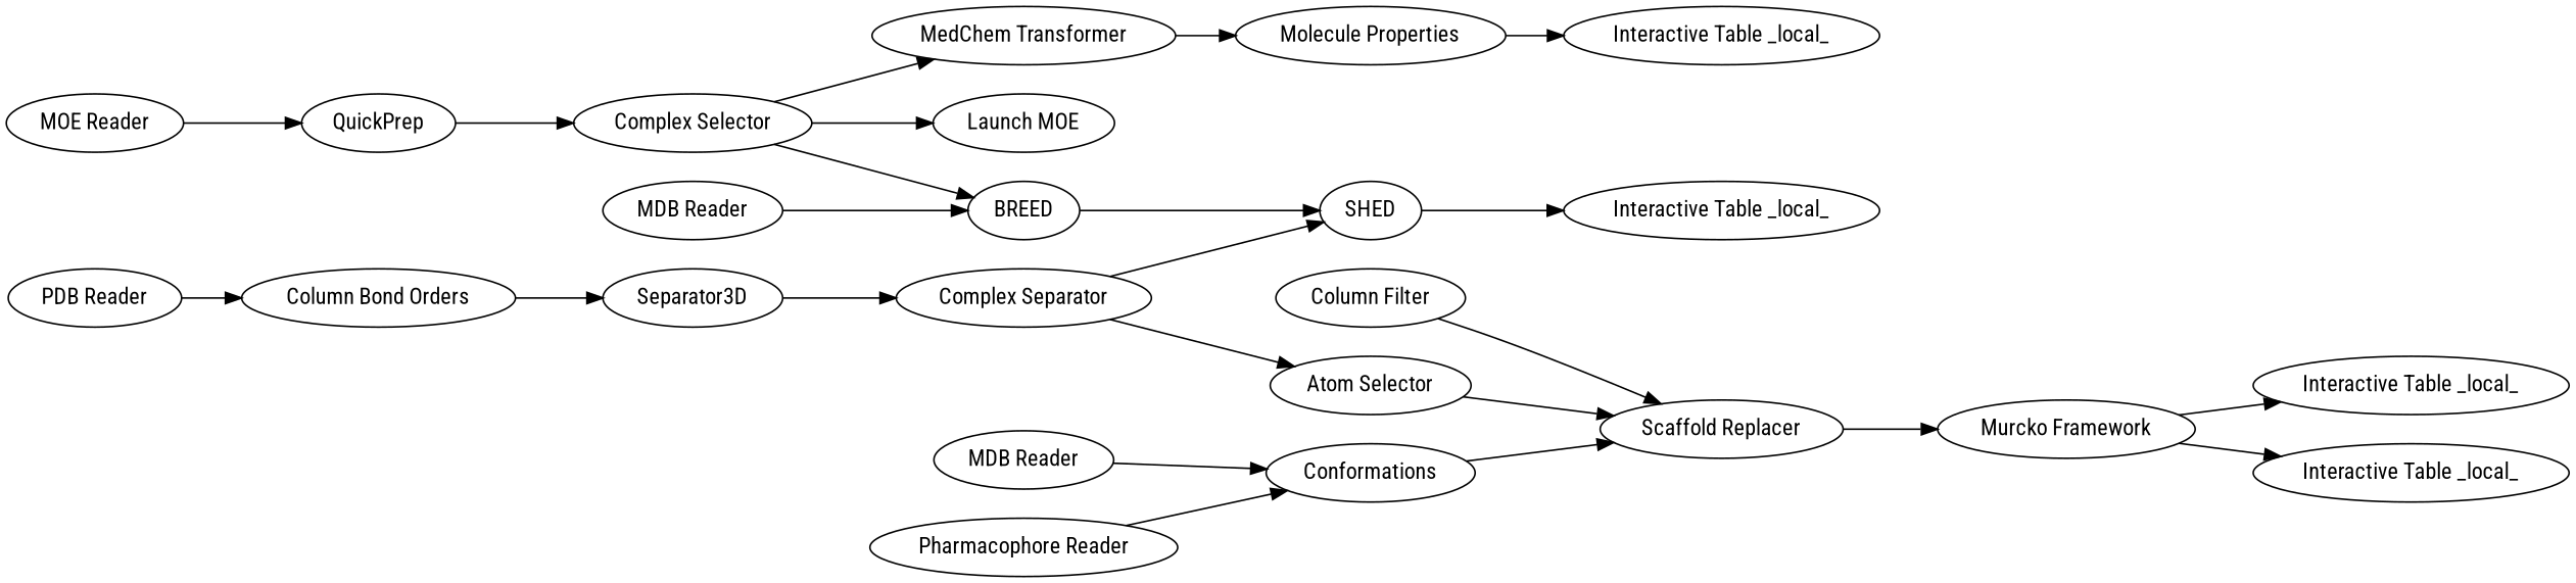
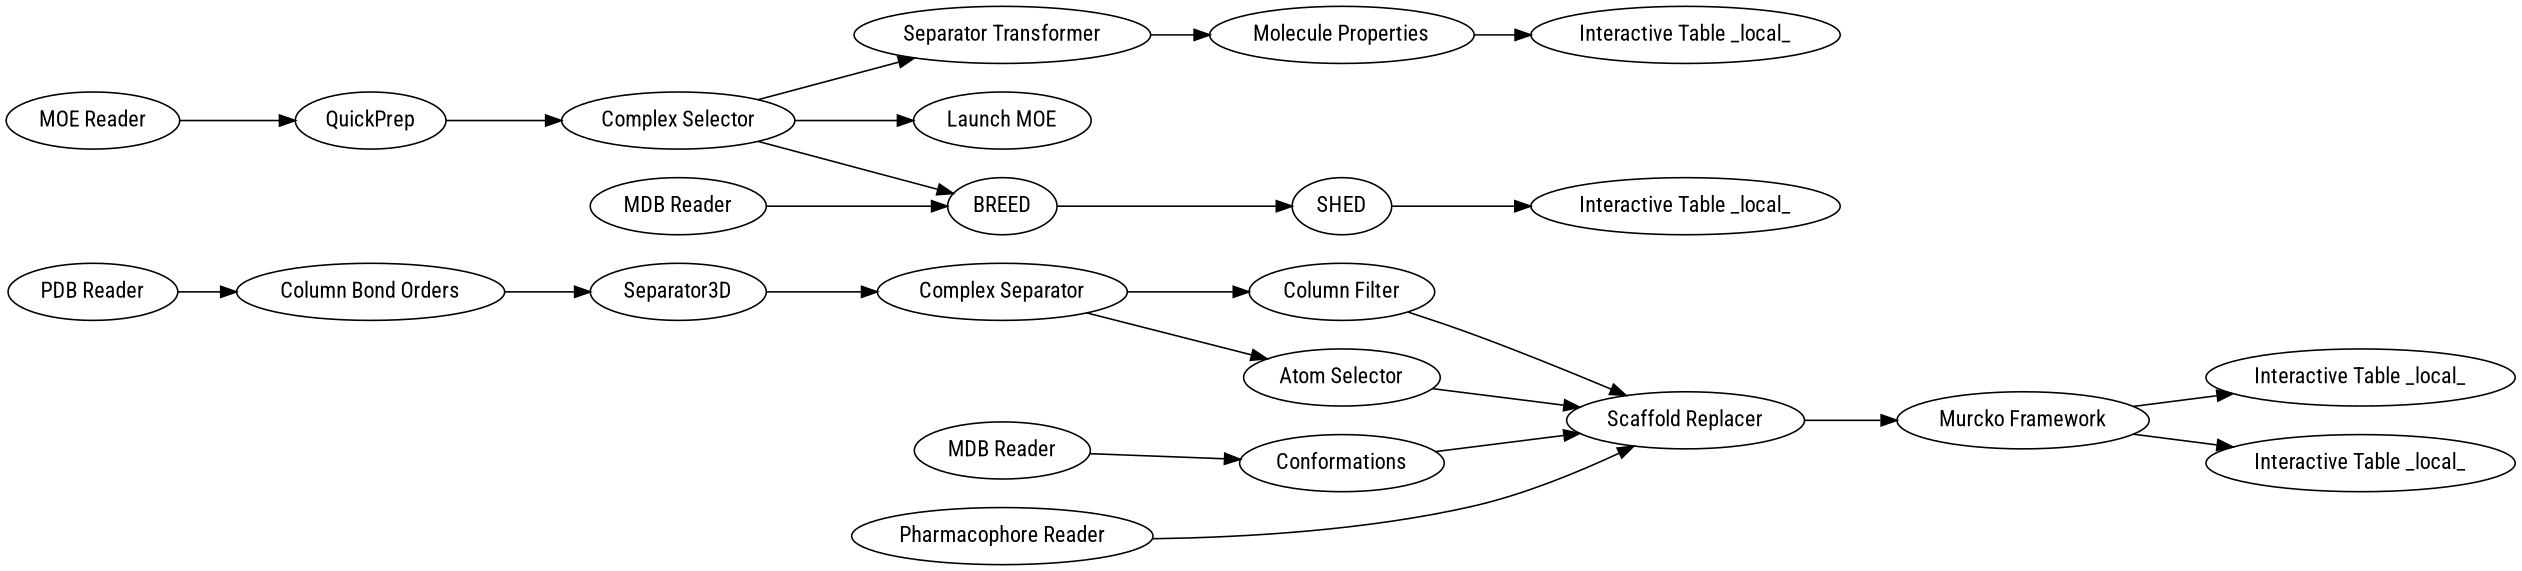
  digraph {
    fontname="Roboto Condensed"
    rankdir=LR
    node [fontname="Roboto Condensed"]
    edge [fontname="Roboto Condensed"]
    n1 [label="Murcko Framework"]
    n2 [label="Interactive Table _local_"]
    n3 [label="Interactive Table _local_"]
    n4 [label=Separator3D]
    n5 [label="Complex Separator"]
    n6 [label="Column Filter"]
    n7 [label="Atom Selector"]
    n8 [label="Scaffold Replacer"]
    n9 [label="MDB Reader"]
    n10 [label=Conformations]
    n11 [label="PDB Reader"]
    n12 [label="Column Bond Orders"]
    n13 [label="Complex Selector"]
-   n14 [label="MedChem Transformer"]
+   n14 [label="Separator Transformer"]
    n15 [label="Launch MOE"]
    n16 [label=BREED]
    n17 [label="Molecule Properties"]
    n18 [label=SHED]
    n19 [label="Interactive Table _local_"]
    n20 [label="Pharmacophore Reader"]
    n21 [label="Interactive Table _local_"]
    n22 [label="MDB Reader"]
    n23 [label="MOE Reader"]
    n24 [label=QuickPrep]
    n1 -> n2
    n1 -> n3
    n4 -> n5
-   n5 -> n18
+   n5 -> n6
    n5 -> n7
    n6 -> n8
    n7 -> n8
    n8 -> n1
    n9 -> n10
    n10 -> n8
    n11 -> n12
    n12 -> n4
    n13 -> n14
    n13 -> n15
    n13 -> n16
    n14 -> n17
    n16 -> n18
    n17 -> n19
    n18 -> n21
-   n20 -> n10
+   n20 -> n8
    n22 -> n16
    n23 -> n24
    n24 -> n13
  }
